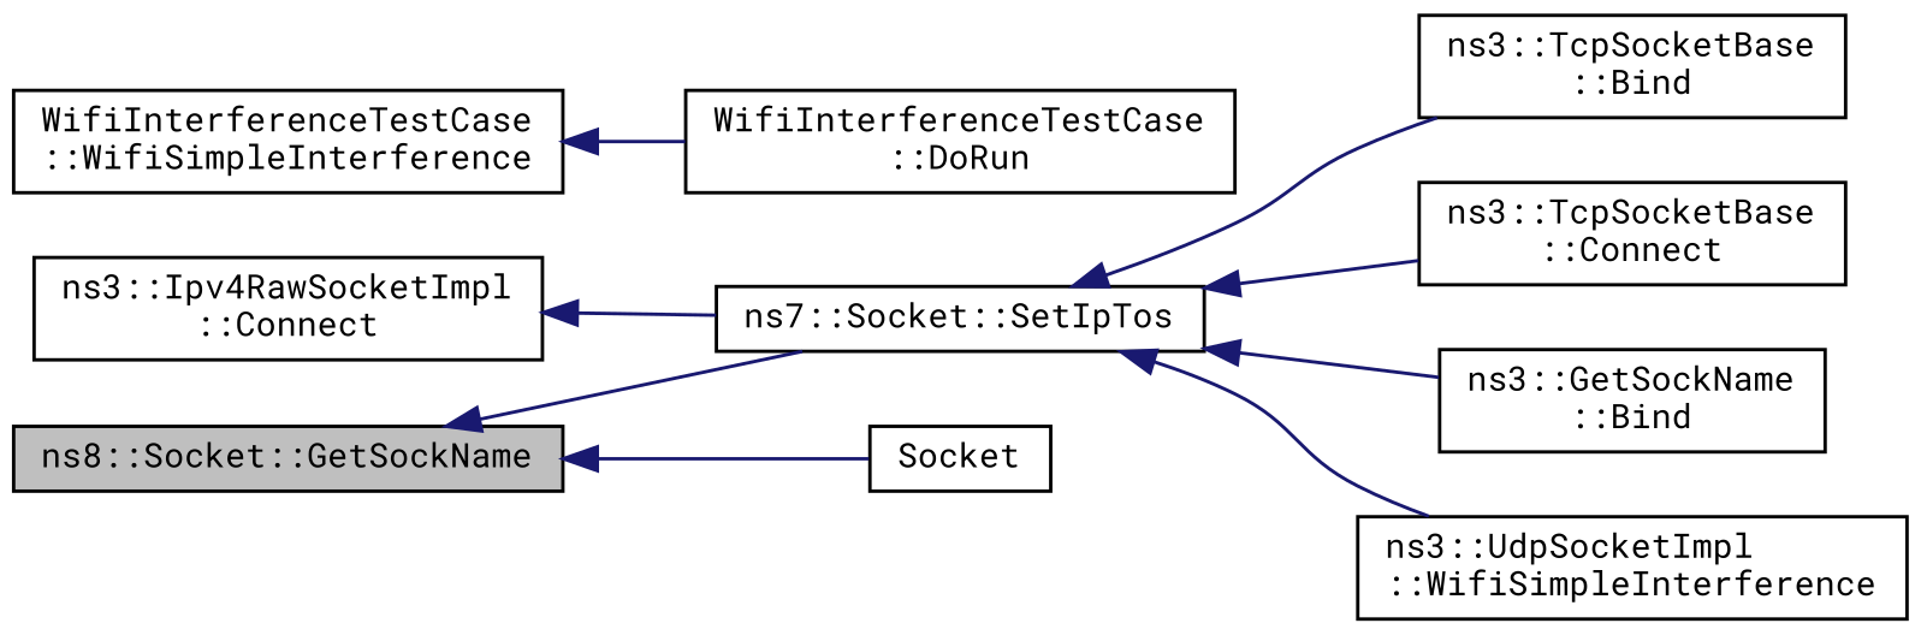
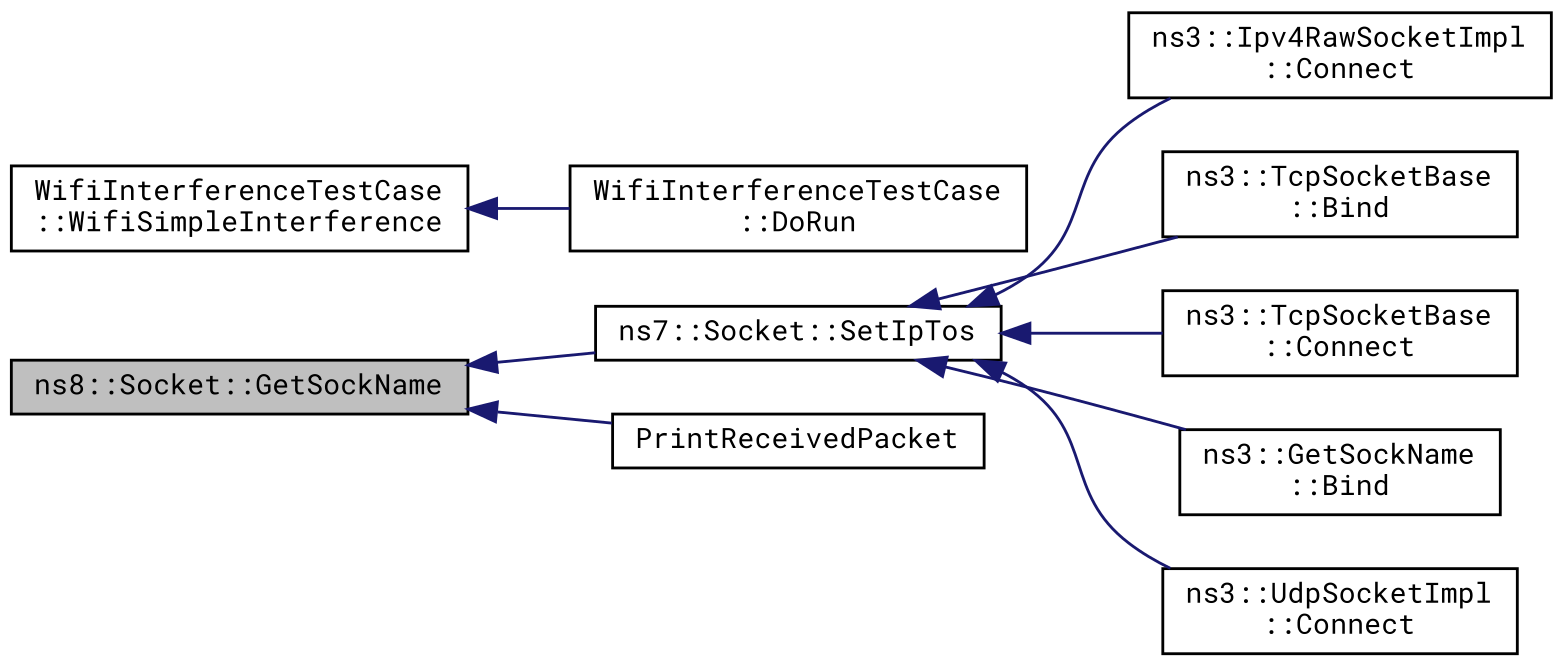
  digraph {
    fontname="Roboto Mono"
    rankdir=LR
    node [color=black fillcolor=white fontname="Roboto Mono" fontsize=10 shape=record style=filled]
    edge [color=midnightblue dir=back fontname="Roboto Mono" fontsize=10 labelfontname=Helvetica labelfontsize=10 style=solid]
    n1 [fillcolor=grey75 fontcolor=black height=0.2 label="ns8::Socket::GetSockName" width=0.4]
    n2 [height=0.2 label="ns7::Socket::SetIpTos" width=0.4]
-   n3 [height=0.2 label=Socket width=0.4]
+   n3 [height=0.2 label=PrintReceivedPacket width=0.4]
    n4 [height=0.2 label="ns3::Ipv4RawSocketImpl\l::Connect" width=0.4]
    n5 [height=0.2 label="ns3::TcpSocketBase\l::Bind" width=0.4]
    n6 [height=0.2 label="ns3::TcpSocketBase\l::Connect" width=0.4]
    n7 [height=0.2 label="ns3::GetSockName\l::Bind" width=0.4]
-   n8 [height=0.2 label="ns3::UdpSocketImpl\l::WifiSimpleInterference" width=0.4]
+   n8 [height=0.2 label="ns3::UdpSocketImpl\l::Connect" width=0.4]
    n9 [height=0.2 label="WifiInterferenceTestCase\l::WifiSimpleInterference" width=0.4]
    n10 [height=0.2 label="WifiInterferenceTestCase\l::DoRun" width=0.4]
    n1 -> n2
    n1 -> n3
-   n4 -> n2
+   n2 -> n4
    n2 -> n5
    n2 -> n6
    n2 -> n7
    n2 -> n8
    n9 -> n10
  }
